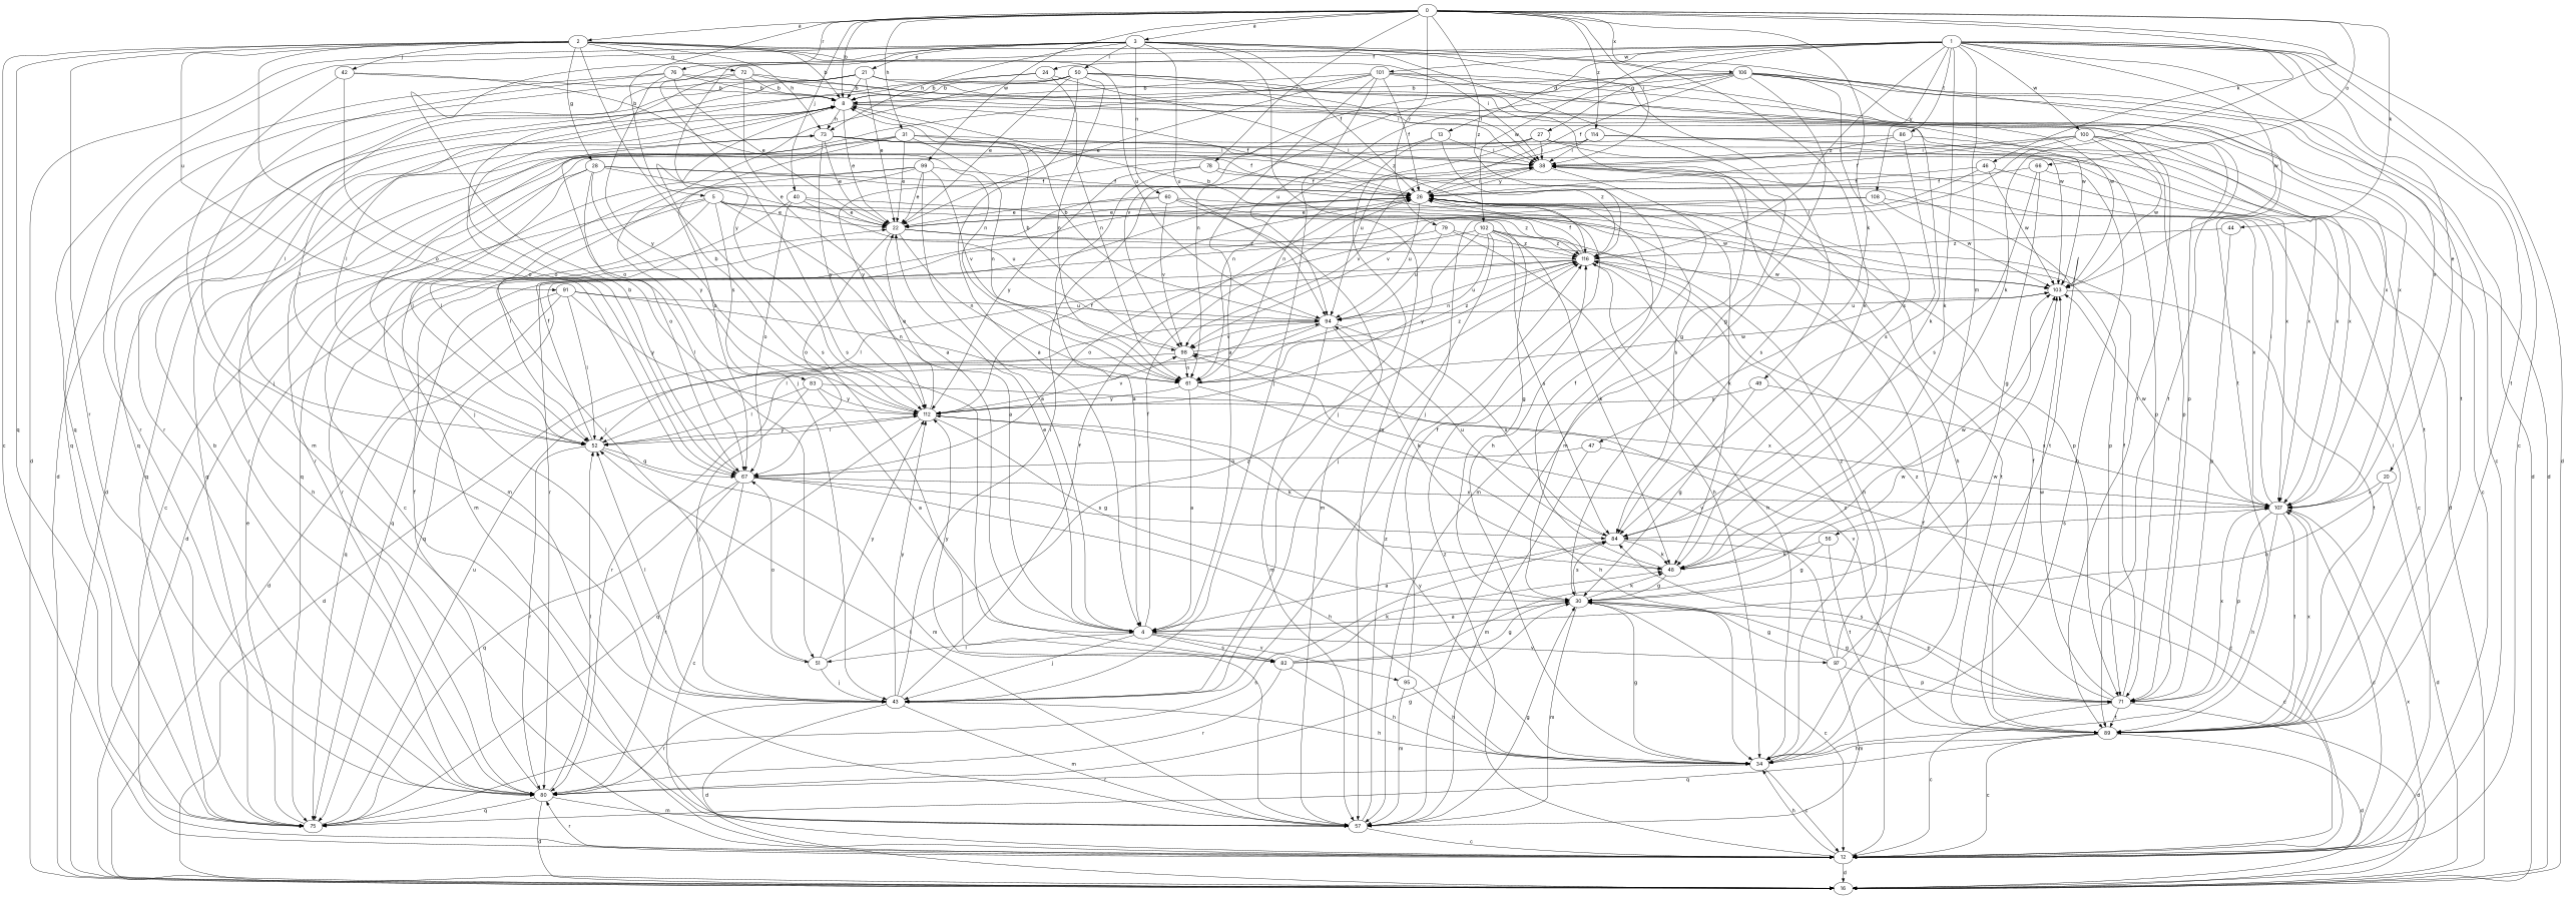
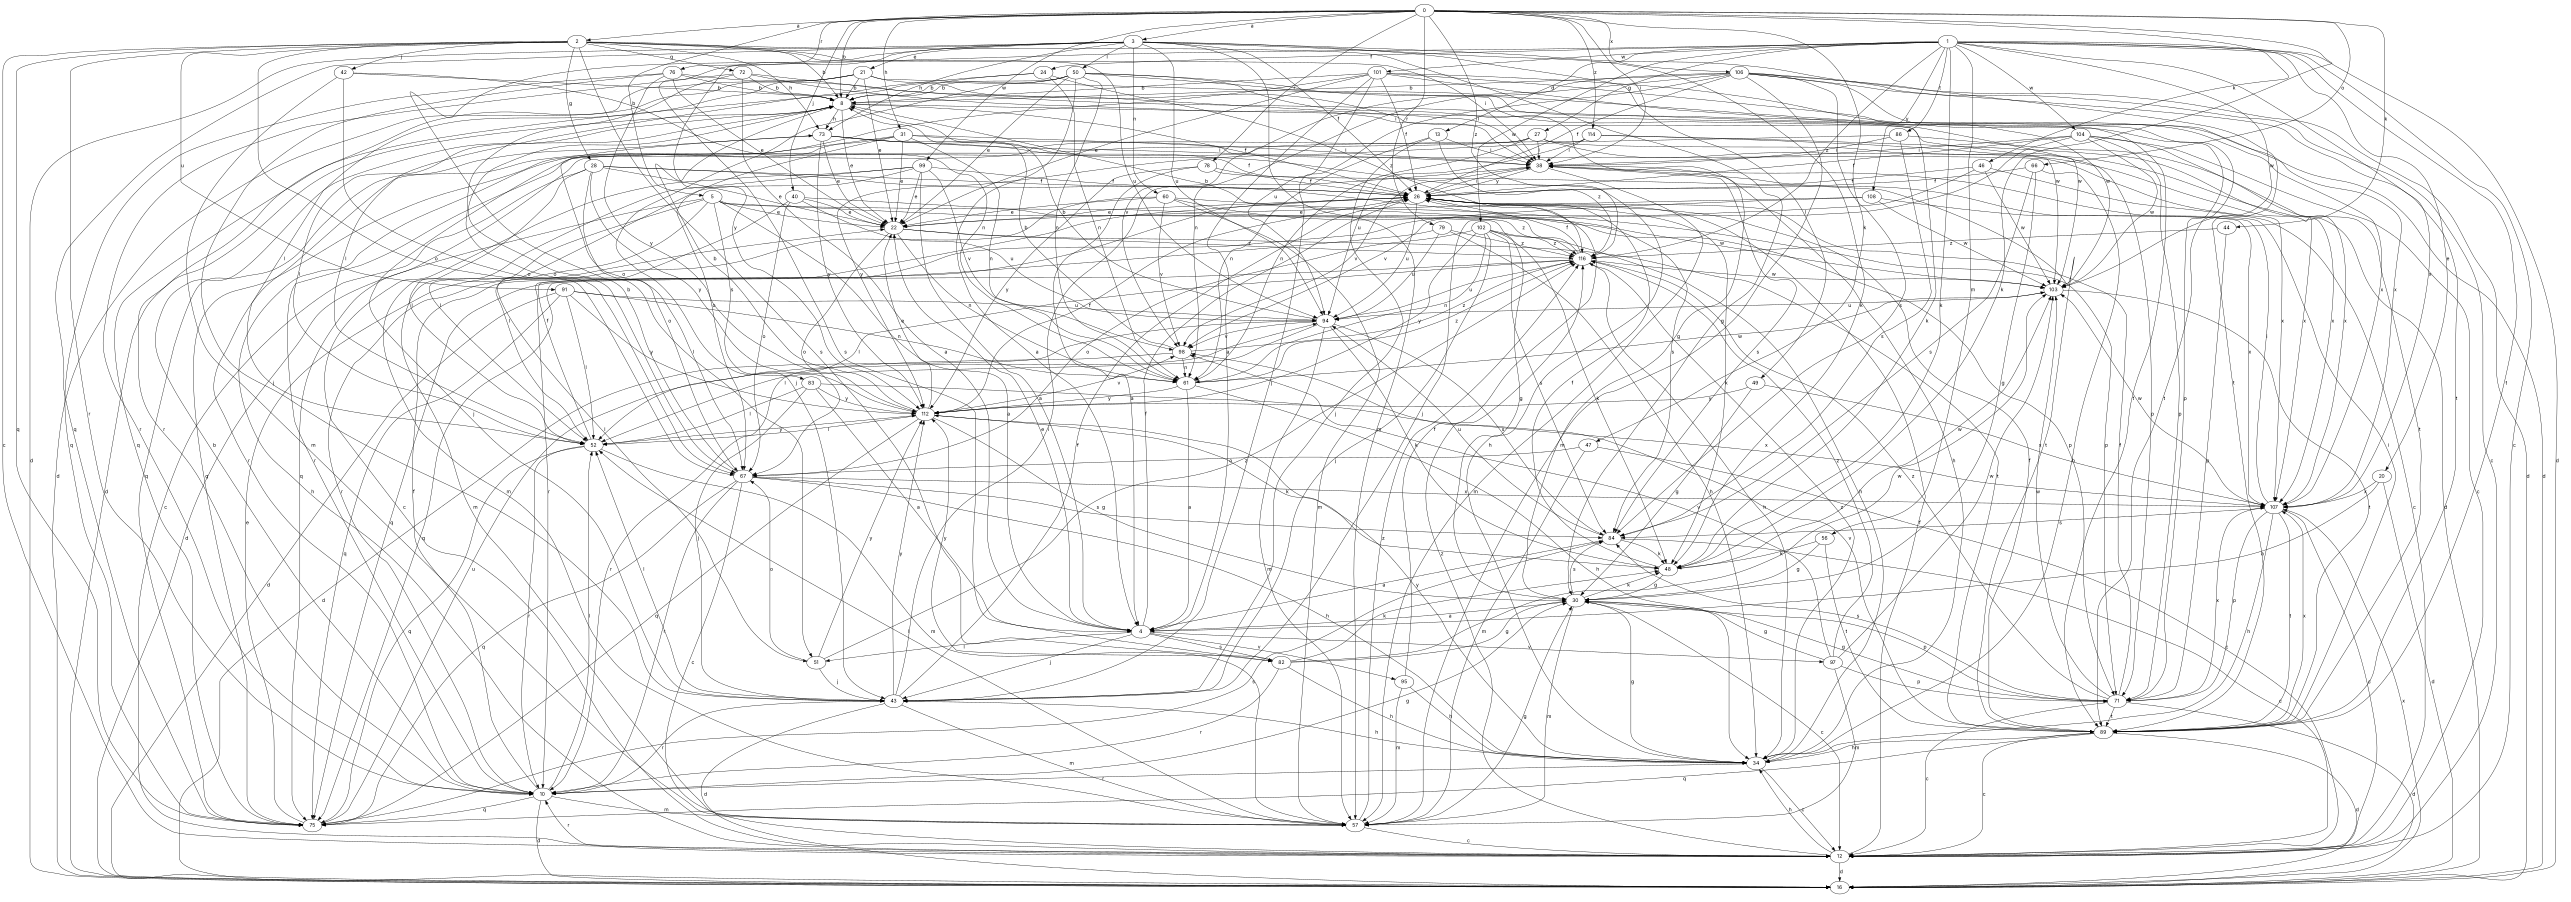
  strict digraph {
    fontname=Inter
    node [fontname=Inter]
    edge [fontname=Inter]
    0
    2
    3
    5
    8
    31
    38
    40
    44
    46
    47
    48
    66
    76
    78
    79
    99
    106
    114
    116
    12
    28
    30
    n24 [label=73]
    42
    67
    72
    75
-   80
+   80 [label=10]
    82
    91
    94
    16
    89
    21
    26
    49
    50
    51
    57
    60
    4
    22
    71
    83
    52
    43
    34
    61
    84
    98
    103
    112
    107
    1
    13
    20
    24
    27
    56
    86
-   100
+   100 [label=104]
    101
    102
    108
    95
    97
    0 -> 2 [label=a]
    0 -> 3 [label=a]
    0 -> 5 [label=b]
    0 -> 8 [label=b]
    0 -> 31 [label=h]
    0 -> 38 [label=i]
    0 -> 40 [label=j]
    0 -> 44 [label=k]
    0 -> 46 [label=k]
    0 -> 47 [label=k]
    0 -> 48 [label=k]
    0 -> 66 [label=o]
    0 -> 76 [label=r]
    0 -> 78 [label=r]
    0 -> 79 [label=r]
    0 -> 99 [label=w]
    0 -> 106 [label=x]
    0 -> 114 [label=z]
    0 -> 116 [label=z]
    2 -> 8 [label=b]
    2 -> 38 [label=i]
    2 -> 12 [label=c]
    2 -> 28 [label=g]
    2 -> 30 [label=g]
    2 -> n24 [label=h]
    2 -> 42 [label=j]
    2 -> 67 [label=o]
    2 -> 72 [label=q]
    2 -> 75 [label=q]
    2 -> 80 [label=r]
    2 -> 82 [label=s]
    2 -> 91 [label=u]
    2 -> 94 [label=u]
    3 -> 48 [label=k]
    3 -> n24 [label=h]
    3 -> 75 [label=q]
    3 -> 82 [label=s]
    3 -> 94 [label=u]
    3 -> 16 [label=d]
    3 -> 89 [label=t]
    3 -> 21 [label=e]
    3 -> 26 [label=f]
    3 -> 49 [label=l]
    3 -> 50 [label=l]
    3 -> 51 [label=l]
    3 -> 57 [label=m]
    3 -> 60 [label=n]
    5 -> 30 [label=g]
    5 -> 16 [label=d]
    5 -> 51 [label=l]
    5 -> 57 [label=m]
    5 -> 4 [label=a]
    5 -> 22 [label=e]
    5 -> 71 [label=p]
    5 -> 83 [label=s]
    8 -> n24 [label=h]
    8 -> 16 [label=d]
    8 -> 26 [label=f]
    8 -> 22 [label=e]
    8 -> 71 [label=p]
    8 -> 52 [label=l]
    31 -> 38 [label=i]
    31 -> 67 [label=o]
    31 -> 80 [label=r]
    31 -> 22 [label=e]
    31 -> 43 [label=j]
    31 -> 34 [label=h]
    31 -> 61 [label=n]
    38 -> 26 [label=y]
    38 -> 57 [label=m]
    38 -> 34 [label=h]
    38 -> 84 [label=s]
    38 -> 98 [label=v]
    40 -> 116 [label=z]
    40 -> 67 [label=o]
    40 -> 94 [label=u]
    40 -> 22 [label=e]
    40 -> 52 [label=l]
    44 -> 116 [label=z]
    44 -> 71 [label=p]
    46 -> 12 [label=c]
    46 -> 26 [label=f]
    46 -> 98 [label=v]
    46 -> 103 [label=w]
    47 -> 12 [label=c]
    47 -> 67 [label=o]
    47 -> 57 [label=m]
    48 -> 30 [label=g]
    48 -> 26 [label=f]
    48 -> 103 [label=w]
    66 -> 30 [label=g]
    66 -> 26 [label=f]
    66 -> 34 [label=h]
    66 -> 84 [label=s]
    76 -> 8 [label=b]
    76 -> 75 [label=q]
    76 -> 89 [label=t]
    76 -> 22 [label=e]
    76 -> 43 [label=j]
    76 -> 112 [label=y]
    78 -> 89 [label=t]
    78 -> 26 [label=f]
    78 -> 4 [label=a]
    78 -> 112 [label=y]
    79 -> 116 [label=z]
    79 -> 75 [label=q]
    79 -> 94 [label=u]
    79 -> 34 [label=h]
    99 -> 12 [label=c]
    99 -> 26 [label=f]
    99 -> 57 [label=m]
    99 -> 4 [label=a]
    99 -> 22 [label=e]
    99 -> 52 [label=l]
    99 -> 98 [label=v]
    106 -> 8 [label=b]
    106 -> 12 [label=c]
    106 -> 16 [label=d]
    106 -> 89 [label=t]
    106 -> 26 [label=f]
    106 -> 57 [label=m]
    106 -> 43 [label=j]
    106 -> 61 [label=n]
    106 -> 84 [label=s]
    106 -> 98 [label=v]
    106 -> 107 [label=x]
    114 -> 38 [label=i]
    114 -> 94 [label=u]
    114 -> 71 [label=p]
    114 -> 112 [label=y]
    114 -> 107 [label=x]
    116 -> 8 [label=b]
    116 -> 75 [label=q]
    116 -> 94 [label=u]
    116 -> 26 [label=f]
    116 -> 52 [label=l]
    116 -> 34 [label=h]
    116 -> 103 [label=w]
    12 -> 116 [label=z]
    12 -> n24 [label=h]
    12 -> 80 [label=r]
    12 -> 16 [label=d]
    12 -> 26 [label=f]
    12 -> 34 [label=h]
    28 -> 12 [label=c]
    28 -> 67 [label=o]
    28 -> 26 [label=f]
    28 -> 22 [label=e]
    28 -> 52 [label=l]
    28 -> 84 [label=s]
    28 -> 112 [label=y]
    30 -> 48 [label=k]
    30 -> 12 [label=c]
    30 -> 57 [label=m]
    30 -> 4 [label=a]
    30 -> 71 [label=p]
    30 -> 84 [label=s]
    n24 -> 38 [label=i]
    n24 -> 75 [label=q]
    n24 -> 26 [label=f]
    n24 -> 22 [label=e]
    n24 -> 112 [label=y]
    n24 -> 107 [label=x]
    42 -> 8 [label=b]
    42 -> 67 [label=o]
    42 -> 57 [label=m]
    42 -> 61 [label=n]
    67 -> 8 [label=b]
    67 -> 12 [label=c]
    67 -> 75 [label=q]
    67 -> 80 [label=r]
    67 -> 34 [label=h]
    67 -> 84 [label=s]
    67 -> 107 [label=x]
    72 -> 8 [label=b]
    72 -> 38 [label=i]
    72 -> 67 [label=o]
    72 -> 80 [label=r]
    72 -> 89 [label=t]
    72 -> 4 [label=a]
    75 -> 94 [label=u]
    75 -> 22 [label=e]
    75 -> 84 [label=s]
    80 -> 8 [label=b]
    80 -> 30 [label=g]
    80 -> 75 [label=q]
    80 -> 16 [label=d]
    80 -> 26 [label=f]
    80 -> 57 [label=m]
    80 -> 52 [label=l]
    82 -> 48 [label=k]
    82 -> 30 [label=g]
    82 -> 80 [label=r]
    82 -> 34 [label=h]
    82 -> 103 [label=w]
    82 -> 112 [label=y]
    91 -> 75 [label=q]
    91 -> 94 [label=u]
    91 -> 16 [label=d]
    91 -> 52 [label=l]
    91 -> 61 [label=n]
    91 -> 112 [label=y]
    94 -> 8 [label=b]
    94 -> 48 [label=k]
    94 -> 16 [label=d]
    94 -> 57 [label=m]
    94 -> 52 [label=l]
    94 -> 84 [label=s]
    94 -> 98 [label=v]
    16 -> 107 [label=x]
    89 -> 38 [label=i]
    89 -> 12 [label=c]
    89 -> 75 [label=q]
    89 -> 16 [label=d]
    89 -> 26 [label=f]
    89 -> 34 [label=h]
    89 -> 98 [label=v]
    89 -> 107 [label=x]
    21 -> 8 [label=b]
    21 -> 38 [label=i]
    21 -> 80 [label=r]
    21 -> 16 [label=d]
    21 -> 22 [label=e]
    21 -> 52 [label=l]
    21 -> 103 [label=w]
    26 -> 38 [label=i]
    26 -> 48 [label=k]
    26 -> 94 [label=u]
    26 -> 22 [label=e]
    49 -> 30 [label=g]
    49 -> 112 [label=y]
    49 -> 107 [label=x]
    50 -> 8 [label=b]
    50 -> 30 [label=g]
    50 -> 75 [label=q]
    50 -> 4 [label=a]
    50 -> 22 [label=e]
    50 -> 43 [label=j]
    50 -> 61 [label=n]
    50 -> 103 [label=w]
    50 -> 107 [label=x]
    51 -> 116 [label=z]
    51 -> 67 [label=o]
    51 -> 43 [label=j]
    51 -> 112 [label=y]
    57 -> 116 [label=z]
    57 -> 12 [label=c]
    57 -> 30 [label=g]
    57 -> 52 [label=l]
    60 -> 80 [label=r]
    60 -> 57 [label=m]
    60 -> 22 [label=e]
    60 -> 71 [label=p]
    60 -> 98 [label=v]
    60 -> 103 [label=w]
    4 -> 82 [label=s]
    4 -> 26 [label=f]
    4 -> 51 [label=l]
    4 -> 22 [label=e]
    4 -> 43 [label=j]
    4 -> 95 [label=v]
    4 -> 97 [label=v]
    22 -> 116 [label=z]
    22 -> 67 [label=o]
    22 -> 89 [label=t]
    22 -> 61 [label=n]
    71 -> 116 [label=z]
    71 -> 12 [label=c]
    71 -> 30 [label=g]
    71 -> 16 [label=d]
    71 -> 89 [label=t]
    71 -> 26 [label=f]
    71 -> 84 [label=s]
    71 -> 103 [label=w]
    71 -> 107 [label=x]
    83 -> 4 [label=a]
    83 -> 52 [label=l]
    83 -> 43 [label=j]
    83 -> 112 [label=y]
    83 -> 107 [label=x]
-   52 -> 67 [label=q]
+   52 -> 75 [label=q]
    52 -> 80 [label=r]
    52 -> 26 [label=f]
    52 -> 57 [label=m]
    52 -> 112 [label=y]
    43 -> 38 [label=i]
    43 -> 80 [label=r]
    43 -> 16 [label=d]
    43 -> 26 [label=f]
    43 -> 57 [label=m]
    43 -> 52 [label=l]
    43 -> 34 [label=h]
    43 -> 112 [label=y]
    34 -> 116 [label=z]
    34 -> 12 [label=c]
    34 -> 30 [label=g]
    34 -> 80 [label=r]
    34 -> 112 [label=y]
    61 -> 116 [label=z]
    61 -> 4 [label=a]
    61 -> 34 [label=h]
    61 -> 103 [label=w]
    61 -> 112 [label=y]
    84 -> 48 [label=k]
    84 -> 12 [label=c]
    84 -> 94 [label=u]
    84 -> 4 [label=a]
    98 -> 8 [label=b]
    98 -> 116 [label=z]
    98 -> 80 [label=r]
    98 -> 61 [label=n]
    103 -> 94 [label=u]
    103 -> 89 [label=t]
    112 -> 8 [label=b]
    112 -> 48 [label=k]
    112 -> 30 [label=g]
    112 -> 75 [label=q]
    112 -> 26 [label=f]
    112 -> 22 [label=e]
    112 -> 52 [label=l]
    112 -> 98 [label=v]
    107 -> 38 [label=i]
    107 -> 12 [label=c]
    107 -> 89 [label=t]
    107 -> 71 [label=p]
    107 -> 34 [label=h]
    107 -> 84 [label=s]
    107 -> 103 [label=w]
    1 -> 48 [label=k]
    1 -> 116 [label=z]
    1 -> 12 [label=c]
    1 -> 16 [label=d]
    1 -> 89 [label=t]
    1 -> 103 [label=w]
    1 -> 112 [label=y]
    1 -> 107 [label=x]
    1 -> 13 [label=d]
    1 -> 20 [label=e]
    1 -> 24 [label=f]
    1 -> 27 [label=g]
    1 -> 56 [label=m]
    1 -> 86 [label=t]
    1 -> 100 [label=w]
    1 -> 101 [label=w]
    1 -> 102 [label=w]
    1 -> 108 [label=y]
    13 -> 38 [label=i]
    13 -> 116 [label=z]
    13 -> 43 [label=j]
    13 -> 61 [label=n]
    20 -> 16 [label=d]
    20 -> 4 [label=a]
    20 -> 107 [label=x]
    24 -> 8 [label=b]
    24 -> 116 [label=z]
    24 -> 52 [label=l]
    24 -> 61 [label=n]
    27 -> 38 [label=i]
    27 -> 75 [label=q]
    27 -> 80 [label=r]
    27 -> 16 [label=d]
    27 -> 61 [label=n]
    27 -> 107 [label=x]
    56 -> 48 [label=k]
    56 -> 30 [label=g]
    56 -> 89 [label=t]
    86 -> 38 [label=i]
    86 -> 75 [label=q]
    86 -> 89 [label=t]
    86 -> 84 [label=s]
    100 -> 38 [label=i]
    100 -> 12 [label=c]
    100 -> 26 [label=f]
    100 -> 71 [label=p]
    100 -> 43 [label=j]
    100 -> 103 [label=w]
    100 -> 107 [label=x]
    101 -> 8 [label=b]
    101 -> 48 [label=k]
    101 -> 67 [label=o]
    101 -> 94 [label=u]
    101 -> 16 [label=d]
    101 -> 26 [label=f]
    101 -> 4 [label=a]
    101 -> 22 [label=e]
    101 -> 103 [label=w]
    102 -> 48 [label=k]
    102 -> 116 [label=z]
    102 -> 67 [label=o]
    102 -> 43 [label=j]
    102 -> 34 [label=h]
    102 -> 61 [label=n]
    102 -> 84 [label=s]
    102 -> 112 [label=y]
    108 -> 80 [label=r]
    108 -> 22 [label=e]
    108 -> 103 [label=w]
    108 -> 107 [label=x]
    95 -> 26 [label=f]
    95 -> 57 [label=m]
    95 -> 34 [label=h]
    97 -> 116 [label=z]
    97 -> 30 [label=g]
    97 -> 57 [label=m]
    97 -> 71 [label=p]
    97 -> 98 [label=v]
    97 -> 103 [label=w]
  }
